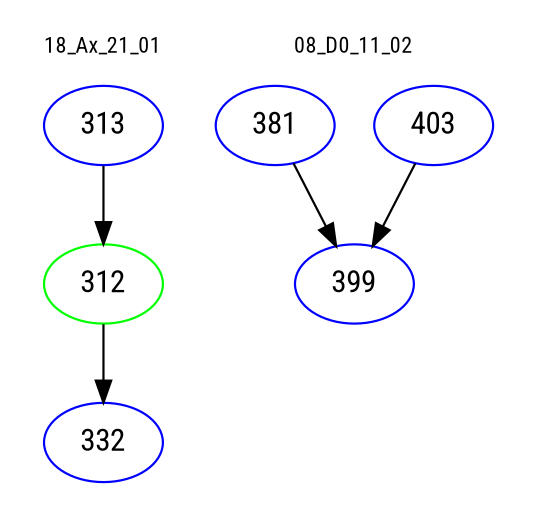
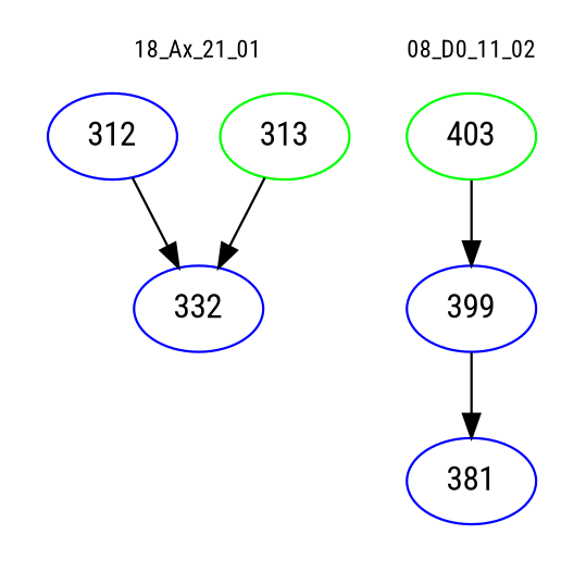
  digraph {
    fontname="Roboto Condensed"
    node [color=blue fontname="Roboto Condensed"]
    edge [color=black fontname="Roboto Condensed"]
-   n1 [label=313]
-   n2 [color=green label=312]
+   n1 [color=green label=313]
+   n2 [label=312]
    n3 [label=332]
-   n4 [label=403]
+   n4 [color=green label=403]
    n5 [label=399]
    n6 [label=381]
    subgraph cluster_1 {
      color=white
      fontsize=10
      label="18_Ax_21_01"
      n1
      n2
      n3
    }
    subgraph cluster_2 {
      color=white
      fontsize=10
      label="08_D0_11_02"
      n4
      n5
      n6
    }
-   n1 -> n2
+   n1 -> n3
    n2 -> n3
    n4 -> n5
-   n6 -> n5
+   n5 -> n6
  }
